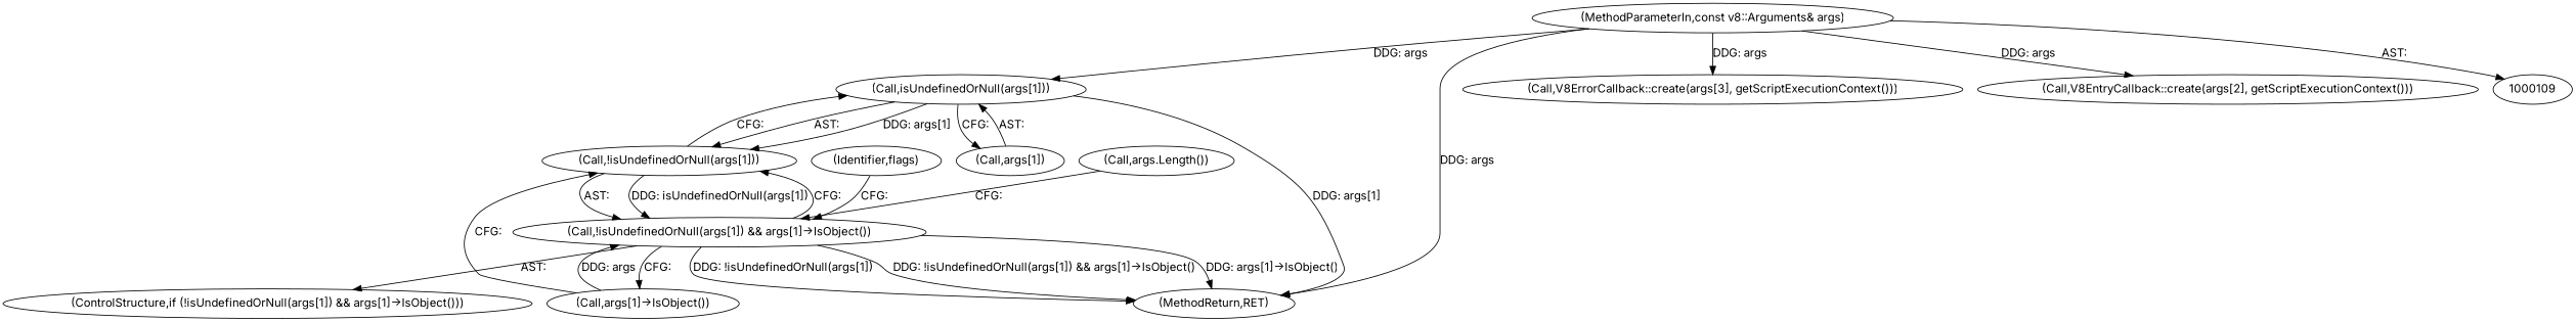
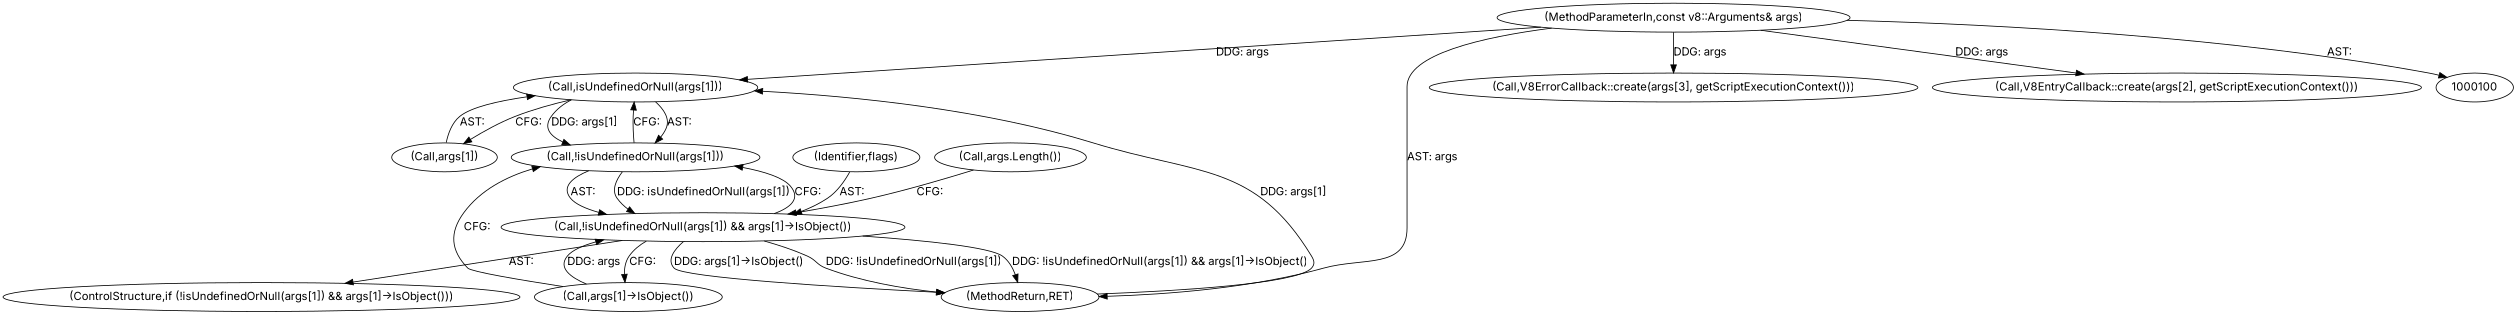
  digraph {
    fontname=Inter
    node [fontname=Inter]
    edge [fontname=Inter]
    n1 [label="(Call,isUndefinedOrNull(args[1]))"]
    n2 [label="(Call,!isUndefinedOrNull(args[1]))"]
    n3 [label="(MethodReturn,RET)"]
    n4 [label="(Call,args[1])"]
    n5 [label="(Call,!isUndefinedOrNull(args[1]) && args[1]->IsObject())"]
    n6 [label="(MethodParameterIn,const v8::Arguments& args)"]
    n7 [label="(Call,V8ErrorCallback::create(args[3], getScriptExecutionContext()))"]
    n8 [label="(Call,V8EntryCallback::create(args[2], getScriptExecutionContext()))"]
-   1000100 [label=1000109]
+   1000100
    n10 [label="(ControlStructure,if (!isUndefinedOrNull(args[1]) && args[1]->IsObject()))"]
    n11 [label="(Call,args[1]->IsObject())"]
    n12 [label="(Identifier,flags)"]
    n13 [label="(Call,args.Length())"]
    n1 -> n2 [label="AST: "]
    n1 -> n2 [label="DDG: args[1]"]
-   n1 -> n3 [label="DDG: args[1]"]
+   n3 -> n1 [label="DDG: args[1]"]
    n1 -> n4 [label="CFG: "]
    n2 -> n1 [label="CFG: "]
    n2 -> n5 [label="AST: "]
    n2 -> n5 [label="DDG: isUndefinedOrNull(args[1])"]
    n4 -> n1 [label="AST: "]
    n5 -> n2 [label="CFG: "]
    n5 -> n3 [label="DDG: !isUndefinedOrNull(args[1])"]
    n5 -> n3 [label="DDG: !isUndefinedOrNull(args[1]) && args[1]->IsObject()"]
    n5 -> n3 [label="DDG: args[1]->IsObject()"]
    n5 -> n10 [label="AST: "]
    n5 -> n11 [label="CFG: "]
    n6 -> n1 [label="DDG: args"]
-   n6 -> n3 [label="DDG: args"]
+   n6 -> n3 [label="AST: args"]
    n6 -> n7 [label="DDG: args"]
    n6 -> n8 [label="DDG: args"]
    n6 -> 1000100 [label="AST: "]
    n11 -> n2 [label="CFG: "]
    n11 -> n5 [label="DDG: args"]
-   n12 -> n5 [label="CFG: "]
+   n12 -> n5 [label="AST: "]
    n13 -> n5 [label="CFG: "]
  }
